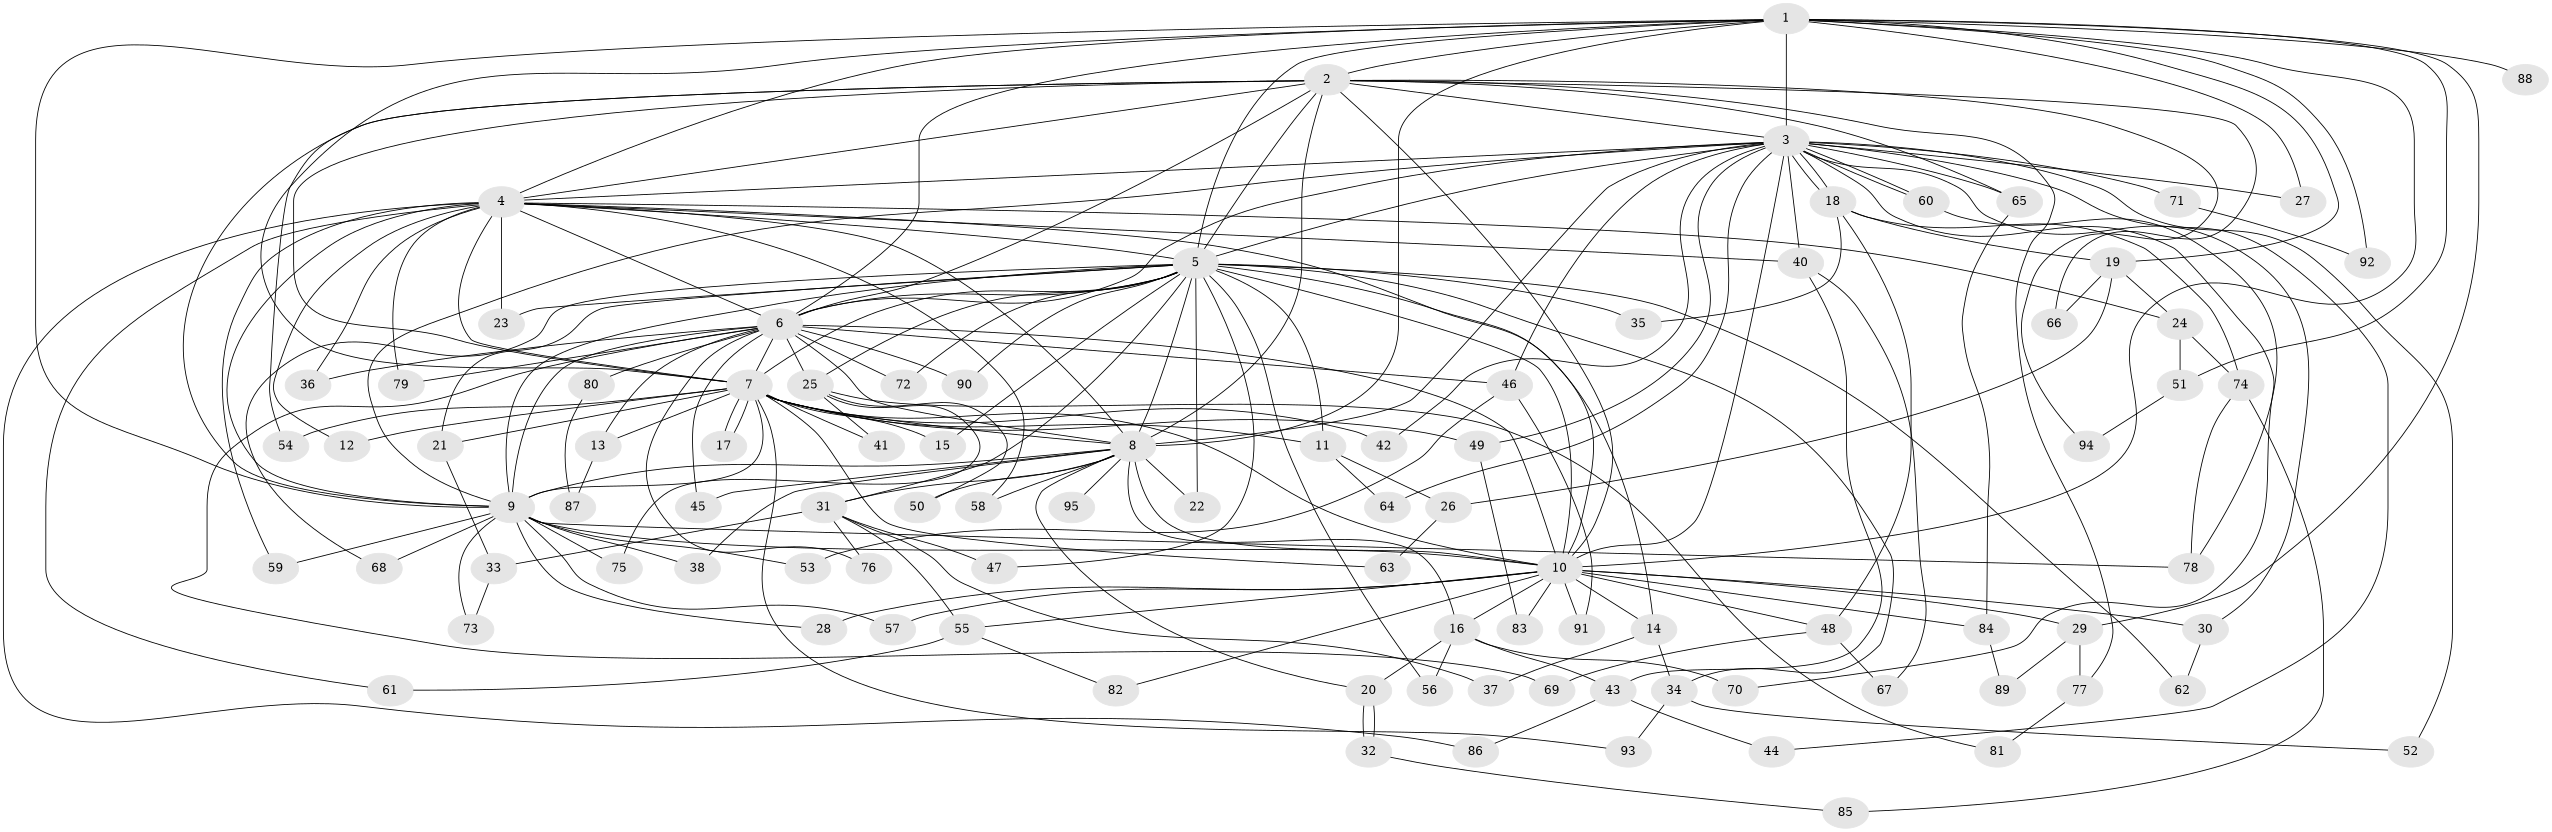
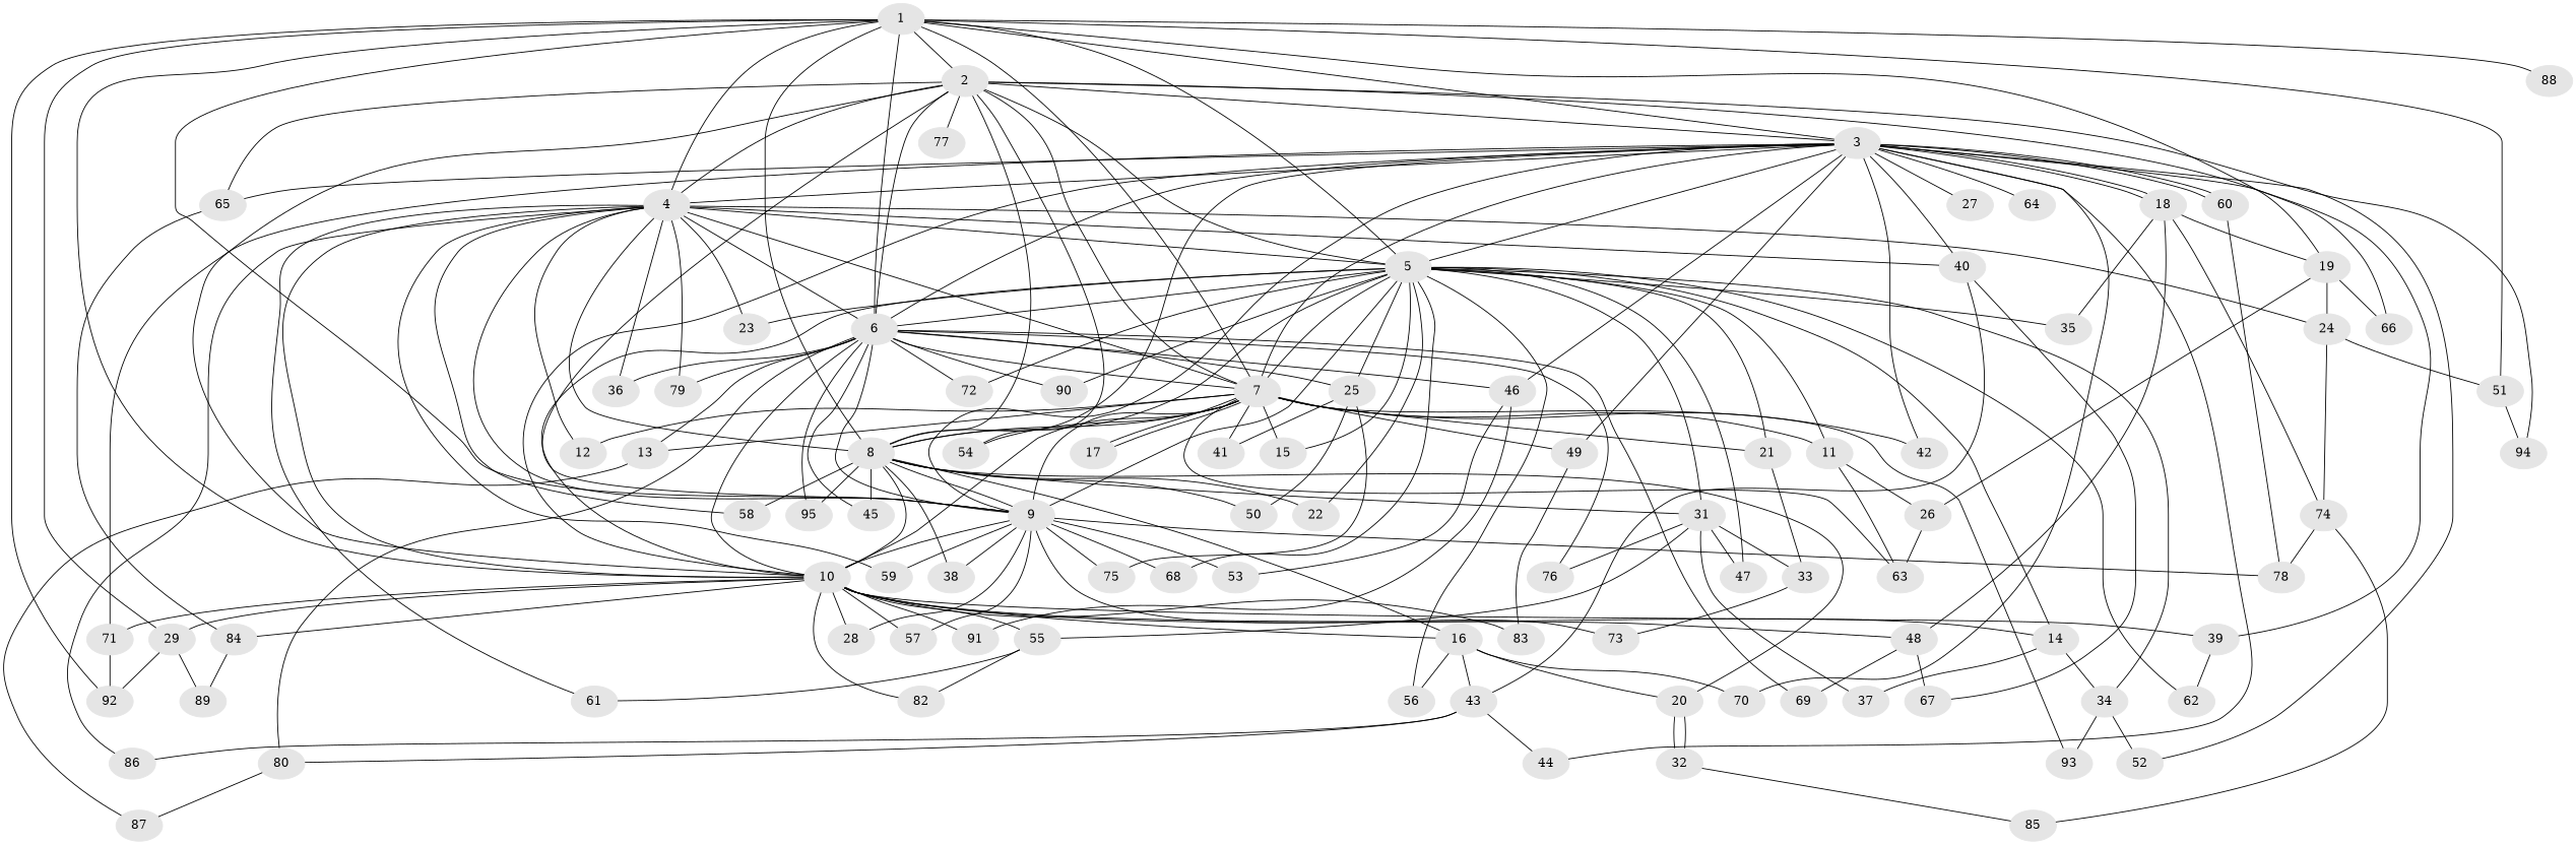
  graph {
    node [color=gray90 style=filled]
    1
    2
    3
    4
    5
    6
    7
    8
    9
    10
    19
    27
    29
    51
    88
    92
    54
    65
    66
    77
    94
    18
-   39 [label=30]
+   39
    40
    42
    44
    46
    49
    52
    60
    64
    70
    71
    12
    23
    24
    36
    58
    59
    61
    79
    86
    11
    14
    15
    21
    22
    25
    31
    34
    35
    47
    56
    62
    68
    72
    90
    13
    45
    69
    76
    80
    17
    41
    63
    93
    16
    20
    38
    50
    95
    28
    53
    57
    73
    75
    78
    48
    55
    82
    83
    84
    91
    26
    89
-   81
    74
    43
    67
    37
    33
    87
    32
    85
    1 -- 2
    1 -- 3
    1 -- 4
    1 -- 5
    1 -- 6
    1 -- 7
    1 -- 8
    1 -- 9
    1 -- 10
    1 -- 19
-   1 -- 27
    1 -- 29
    1 -- 51
    1 -- 88
    1 -- 92
    2 -- 3
    2 -- 4
    2 -- 5
    2 -- 6
    2 -- 7
    2 -- 8
    2 -- 9
    2 -- 10
    2 -- 54
    2 -- 65
    2 -- 66
    2 -- 77
    2 -- 94
    3 -- 4
    3 -- 5
    3 -- 6
+   3 -- 7
    3 -- 8
    3 -- 9
    3 -- 10
    3 -- 27
    3 -- 65
    3 -- 18
    3 -- 18
    3 -- 39
    3 -- 40
    3 -- 42
    3 -- 44
    3 -- 46
    3 -- 49
    3 -- 52
    3 -- 60
    3 -- 60
    3 -- 64
    3 -- 70
    3 -- 71
    4 -- 5
    4 -- 6
    4 -- 7
    4 -- 8
    4 -- 9
    4 -- 10
    4 -- 40
    4 -- 12
    4 -- 23
    4 -- 24
    4 -- 36
    4 -- 58
    4 -- 59
    4 -- 61
    4 -- 79
    4 -- 86
    5 -- 6
    5 -- 7
    5 -- 8
    5 -- 9
    5 -- 10
    5 -- 23
    5 -- 11
    5 -- 14
    5 -- 15
    5 -- 21
    5 -- 22
    5 -- 25
    5 -- 31
    5 -- 34
    5 -- 35
    5 -- 47
    5 -- 56
    5 -- 62
    5 -- 68
    5 -- 72
    5 -- 90
    6 -- 7
-   6 -- 8
+   6 -- 95
    6 -- 9
    6 -- 10
    6 -- 46
    6 -- 36
    6 -- 79
    6 -- 25
    6 -- 72
    6 -- 90
    6 -- 13
    6 -- 45
    6 -- 69
    6 -- 76
    6 -- 80
    7 -- 8
    7 -- 9
    7 -- 10
    7 -- 54
    7 -- 42
    7 -- 49
    7 -- 12
    7 -- 11
    7 -- 15
    7 -- 21
    7 -- 13
    7 -- 17
    7 -- 17
    7 -- 41
    7 -- 63
    7 -- 93
    8 -- 9
    8 -- 10
    8 -- 58
    8 -- 22
    8 -- 31
    8 -- 45
    8 -- 16
    8 -- 20
    8 -- 38
    8 -- 50
    8 -- 95
    9 -- 10
    9 -- 59
    9 -- 68
    9 -- 38
    9 -- 28
    9 -- 53
    9 -- 57
    9 -- 73
    9 -- 75
    9 -- 78
    10 -- 29
    10 -- 39
+   10 -- 71
    10 -- 14
    10 -- 16
    10 -- 28
    10 -- 57
    10 -- 48
    10 -- 55
    10 -- 82
    10 -- 83
    10 -- 84
    10 -- 91
    19 -- 66
    19 -- 24
    19 -- 26
-   29 -- 77
+   29 -- 92
    29 -- 89
    51 -- 94
    65 -- 84
-   77 -- 81
    18 -- 19
    18 -- 35
    18 -- 48
    18 -- 74
    39 -- 62
    40 -- 43
    40 -- 67
    46 -- 53
    46 -- 91
    49 -- 83
    60 -- 78
    71 -- 92
    24 -- 51
    24 -- 74
-   11 -- 64
+   11 -- 63
    11 -- 26
    14 -- 34
    14 -- 37
    21 -- 33
    25 -- 41
    25 -- 50
    25 -- 75
-   25 -- 81
    31 -- 47
    31 -- 76
    31 -- 55
    31 -- 37
    31 -- 33
    34 -- 52
    34 -- 93
    13 -- 87
    80 -- 87
    16 -- 70
    16 -- 56
    16 -- 20
    16 -- 43
    20 -- 32
    20 -- 32
    48 -- 69
    48 -- 67
    55 -- 61
    55 -- 82
    84 -- 89
    26 -- 63
    74 -- 78
    74 -- 85
    43 -- 44
    43 -- 86
+   43 -- 80
    33 -- 73
    32 -- 85
  }
